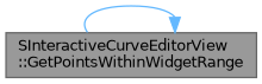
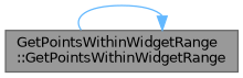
  digraph {
    rankdir=LR
-   n1 [color=gray40 fillcolor=grey60 fontcolor=black fontname=Helvetica fontsize=10 height=0.2 label="SInteractiveCurveEditorView\l::GetPointsWithinWidgetRange" shape=box style=filled width=0.4]
+   n1 [color=gray40 fillcolor=grey60 fontcolor=black fontname=Helvetica fontsize=10 height=0.2 label="GetPointsWithinWidgetRange\l::GetPointsWithinWidgetRange" shape=box style=filled width=0.4]
    n1 -> n1 [color=steelblue1 fontname=Helvetica fontsize=10 labelfontname=Helvetica labelfontsize=10 style=solid]
  }
